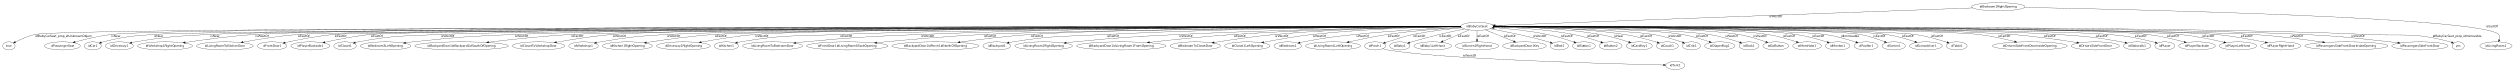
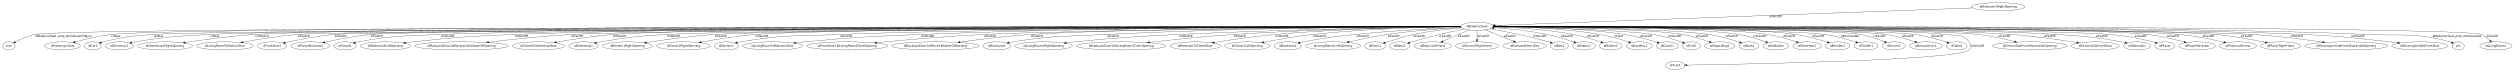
  digraph {
    fontname=Nunito
    node [fontname=Nunito node_type=entity_node]
    edge [edge_type=relationship fontname=Nunito]
    idBabyCarSeat
    yes [node_type=property_node]
    true [node_type=property_node]
    idPassengerSeat
    idCar1
    idDriveway1
    n7 [label=idWorkshop1RightOpening]
    idLivingRoomToKitchenDoor
    idLivingRoom1
    idFrontDoor1
    n11 [label=idPlayerBackside1]
    idCloset1
    n13 [label=idBedroom3LeftOpening]
    idBackyardDoor1idBackyard1idSouthOfOpening
    idClosetToWorkshopDoor
    idWorkshop1
    idKitchen1RightOpening
-   idCloset1RightOpening [label=idDriveway1RightOpening]
+   idCloset1RightOpening
    idKitchen1
    idLivingRoomToBedroomDoor
    idFrontDoor1idLivingRoom1BackOpening
    n22 [label=idBackyardDoor1idPorch1idNorthOfOpening]
    idBackyard1
    idLivingRoom1RightOpening
    idBackyardDoor1idLivingRoom1FrontOpening
    idBedroomToClosetDoor
    idCloset1LeftOpening
    idBedroom1
    idLivingRoom1LeftOpening
    idPorch1
    idBaby1
    idBaby1LeftHand
    n33 [label=idScreen1RightHand]
    idBackyardDoor1Key
    idBed1
    idButton1
    idButton2
    idCardKey1
    idCouch1
    idCrib1
    idDiaperBag1
    idDock1
    idGoButton
    idMomNote1
    idMonitor1
    idPacifier1
    idScreen1
    idScrewdriver1
    idTable1
    idTent1
    idDriversSideFrontDoorInsideOpening
    idDriversSideFrontDoor
    idSidewalk1
    idPlayer
    idPlayerBackside
    idPlayerLeftHand
    idPlayerRightHand
    idPassengersSideFrontDoorInsideOpening
    idPassengersSideFrontDoor
    idBedroom1RightOpening
    idBabyCarSeat -> idBabyCarSeat [label=isNear]
    idBabyCarSeat -> yes [edge_type=property label=idBabyCarSeat_prop_idImmovable]
    idBabyCarSeat -> true [edge_type=property label=idBabyCarSeat_prop_idUnknownObject]
    idBabyCarSeat -> idPassengerSeat [label=isNear]
    idBabyCarSeat -> idCar1 [label=isNear]
    idBabyCarSeat -> idDriveway1 [label=isNear]
    idBabyCarSeat -> n7 [label=isWestOf]
    idBabyCarSeat -> idLivingRoomToKitchenDoor [label=isEastOf]
-   idBedroom1RightOpening -> idLivingRoom1 [label=isEastOf]
+   idBabyCarSeat -> idLivingRoom1 [label=isEastOf]
    idBabyCarSeat -> idFrontDoor1 [label=isEastOf]
    idBabyCarSeat -> n11 [label=isEastOf]
    idBabyCarSeat -> idCloset1 [label=isWestOf]
    idBabyCarSeat -> n13 [label=isWestOf]
    idBabyCarSeat -> idBackyardDoor1idBackyard1idSouthOfOpening [label=isEastOf]
    idBabyCarSeat -> idClosetToWorkshopDoor [label=isWestOf]
    idBabyCarSeat -> idWorkshop1 [label=isWestOf]
    idBabyCarSeat -> idKitchen1RightOpening [label=isEastOf]
    idBabyCarSeat -> idCloset1RightOpening [label=isWestOf]
    idBabyCarSeat -> idKitchen1 [label=isEastOf]
    idBabyCarSeat -> idLivingRoomToBedroomDoor [label=isWestOf]
    idBabyCarSeat -> idFrontDoor1idLivingRoom1BackOpening [label=isEastOf]
    idBabyCarSeat -> n22 [label=isEastOf]
    idBabyCarSeat -> idBackyard1 [label=isEastOf]
    idBabyCarSeat -> idLivingRoom1RightOpening [label=isWestOf]
    idBabyCarSeat -> idBackyardDoor1idLivingRoom1FrontOpening [label=isEastOf]
    idBabyCarSeat -> idBedroomToClosetDoor [label=isWestOf]
    idBabyCarSeat -> idCloset1LeftOpening [label=isWestOf]
    idBabyCarSeat -> idBedroom1 [label=isWestOf]
    idBabyCarSeat -> idLivingRoom1LeftOpening [label=isEastOf]
    idBabyCarSeat -> idPorch1 [label=isEastOf]
    idBabyCarSeat -> idBaby1 [label=isEastOf]
    idBabyCarSeat -> idBaby1LeftHand [label=isEastOf]
    idBabyCarSeat -> n33 [label=isEastOf]
    idBabyCarSeat -> idBackyardDoor1Key [label=isEastOf]
    idBabyCarSeat -> idBed1 [label=isWestOf]
    idBabyCarSeat -> idButton1 [label=isEastOf]
    idBabyCarSeat -> idButton2 [label=isEastOf]
    idBabyCarSeat -> idCardKey1 [label=isNear]
    idBabyCarSeat -> idCouch1 [label=isEastOf]
    idBabyCarSeat -> idCrib1 [label=isWestOf]
    idBabyCarSeat -> idDiaperBag1 [label=isEastOf]
    idBabyCarSeat -> idDock1 [label=isWestOf]
    idBabyCarSeat -> idGoButton [label=isWestOf]
    idBabyCarSeat -> idMomNote1 [label=isEastOf]
    idBabyCarSeat -> idMonitor1 [label=isEastOf]
    idBabyCarSeat -> idPacifier1 [label=idImmovable]
    idBabyCarSeat -> idScreen1 [label=isEastOf]
    idBabyCarSeat -> idScrewdriver1 [label=isEastOf]
    idBabyCarSeat -> idTable1 [label=isEastOf]
-   idPorch1 -> idTent1 [label=isWestOf]
+   idBabyCarSeat -> idTent1 [label=isWestOf]
    idBabyCarSeat -> idDriversSideFrontDoorInsideOpening [label=isEastOf]
    idBabyCarSeat -> idDriversSideFrontDoor [label=isEastOf]
    idBabyCarSeat -> idSidewalk1 [label=isEastOf]
    idBabyCarSeat -> idPlayer [label=isEastOf]
    idBabyCarSeat -> idPlayerBackside [label=isEastOf]
    idBabyCarSeat -> idPlayerLeftHand [label=isEastOf]
    idBabyCarSeat -> idPlayerRightHand [label=isEastOf]
    idBabyCarSeat -> idPassengersSideFrontDoorInsideOpening [label=isWestOf]
    idBabyCarSeat -> idPassengersSideFrontDoor [label=isWestOf]
    idBedroom1RightOpening -> idBabyCarSeat [label=isWestOf]
  }
